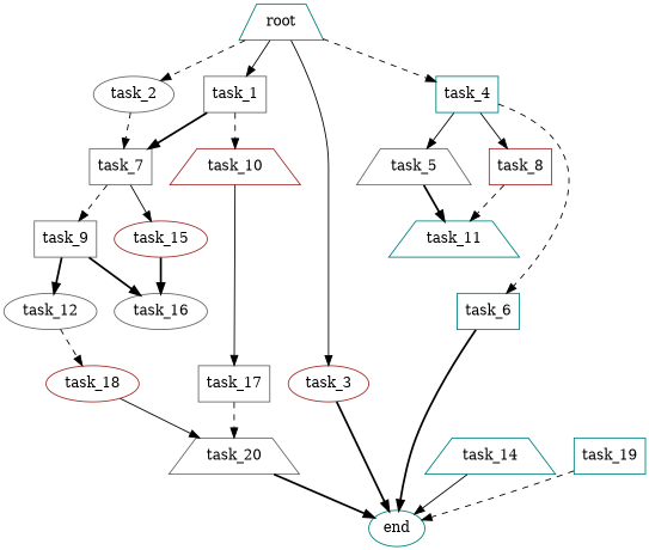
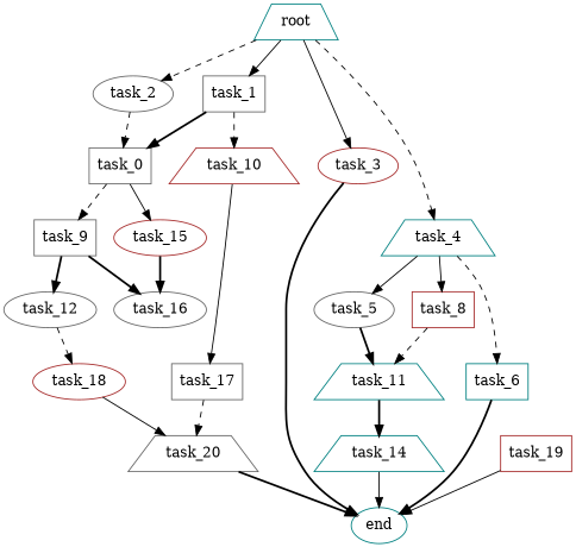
  digraph {
    node [color=gray40 shape=box]
    edge [style=solid]
    root [color=teal shape=trapezium]
    task_1
    task_2 [shape=ellipse]
    task_3 [color=brown shape=ellipse]
-   task_4 [color=teal]
-   task_7
+   task_4 [color=teal shape=trapezium]
+   task_7 [label=task_0]
    task_10 [color=brown shape=trapezium]
    end [color=teal shape=ellipse]
-   task_5 [shape=trapezium]
+   task_5 [shape=ellipse]
    task_6 [color=teal]
    task_8 [color=brown]
    task_9
    task_15 [color=brown shape=ellipse]
    task_17
    task_11 [color=teal shape=trapezium]
    task_14 [color=teal shape=trapezium]
    task_12 [shape=ellipse]
    task_16 [shape=ellipse]
    task_18 [color=brown shape=ellipse]
    task_20 [shape=trapezium]
-   task_19 [color=teal]
+   task_19 [color=brown]
    root -> task_1
    root -> task_2 [style=dashed]
    root -> task_3
    root -> task_4 [style=dashed]
    task_1 -> task_7 [style=bold]
    task_1 -> task_10 [style=dashed]
    task_2 -> task_7 [style=dashed]
    task_3 -> end [style=bold]
    task_4 -> task_5
    task_4 -> task_6 [style=dashed]
    task_4 -> task_8
    task_7 -> task_9 [style=dashed]
    task_7 -> task_15
    task_10 -> task_17
    task_5 -> task_11 [style=bold]
    task_6 -> end [style=bold]
    task_8 -> task_11 [style=dashed]
    task_9 -> task_12 [style=bold]
    task_9 -> task_16 [style=bold]
    task_15 -> task_16 [style=bold]
    task_17 -> task_20 [style=dashed]
+   task_11 -> task_14 [style=bold]
    task_14 -> end
    task_12 -> task_18 [style=dashed]
    task_18 -> task_20
    task_20 -> end [style=bold]
-   task_19 -> end [style=dashed]
+   task_19 -> end
  }
